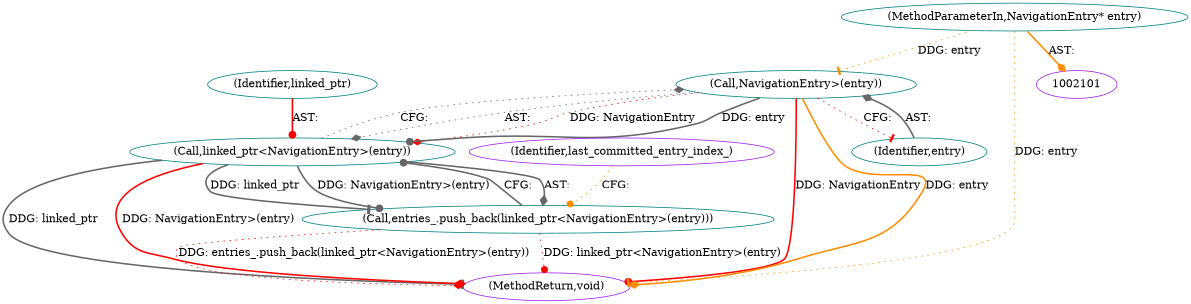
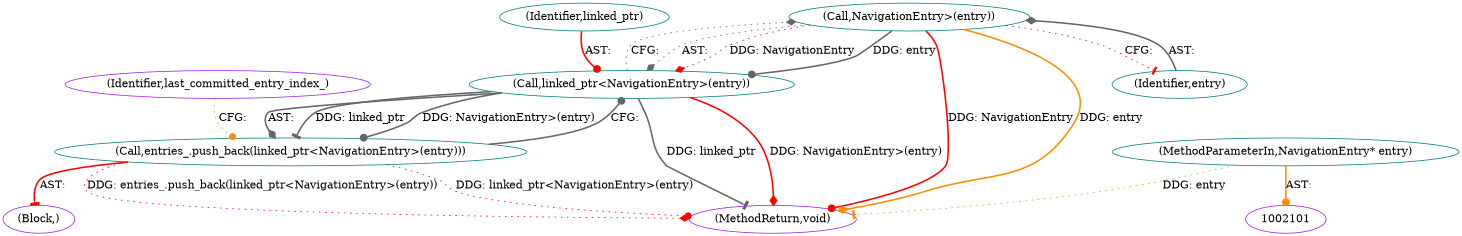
  digraph {
    node [color=teal]
    edge [arrowhead=diamond color=gray40 style=bold]
    n1 [label="(Call,NavigationEntry>(entry))"]
    n2 [label="(Call,linked_ptr<NavigationEntry>(entry))"]
    n3 [color=purple label="(MethodReturn,void)"]
    n4 [label="(Identifier,entry)"]
    n5 [label="(Call,entries_.push_back(linked_ptr<NavigationEntry>(entry)))"]
    n6 [label="(MethodParameterIn,NavigationEntry* entry)"]
    n7 [color=purple label=1002101]
+   n8 [color=purple label="(Block,)"]
    n9 [label="(Identifier,linked_ptr)"]
    n10 [color=purple label="(Identifier,last_committed_entry_index_)"]
    n1 -> n2 [label="AST: " style=dotted]
    n1 -> n2 [color=red label="DDG: NavigationEntry" style=dotted]
    n1 -> n2 [arrowhead=dot label="DDG: entry"]
    n1 -> n3 [arrowhead=dot color=red label="DDG: NavigationEntry"]
    n1 -> n3 [color=darkorange label="DDG: entry"]
    n1 -> n4 [arrowhead=tee color=red label="CFG: " style=dotted]
    n2 -> n1 [label="CFG: " style=dotted]
    n2 -> n3 [arrowhead=tee label="DDG: linked_ptr"]
    n2 -> n3 [color=red label="DDG: NavigationEntry>(entry)"]
    n2 -> n5 [label="AST: "]
    n2 -> n5 [arrowhead=tee label="DDG: linked_ptr"]
    n2 -> n5 [arrowhead=dot label="DDG: NavigationEntry>(entry)"]
    n4 -> n1 [label="AST: "]
    n5 -> n2 [arrowhead=dot label="CFG: "]
    n5 -> n3 [color=red label="DDG: entries_.push_back(linked_ptr<NavigationEntry>(entry))" style=dotted]
    n5 -> n3 [arrowhead=dot color=red label="DDG: linked_ptr<NavigationEntry>(entry)" style=dotted]
-   n6 -> n1 [arrowhead=tee color=darkorange label="DDG: entry" style=dotted]
+   n5 -> n8 [arrowhead=tee color=red label="AST: "]
    n6 -> n3 [arrowhead=tee color=darkorange label="DDG: entry" style=dotted]
-   n6 -> n7 [color=darkorange label="AST: "]
+   n6 -> n7 [arrowhead=dot color=darkorange label="AST: "]
    n9 -> n2 [arrowhead=dot color=red label="AST: "]
    n10 -> n5 [arrowhead=dot color=darkorange label="CFG: " style=dotted]
  }
